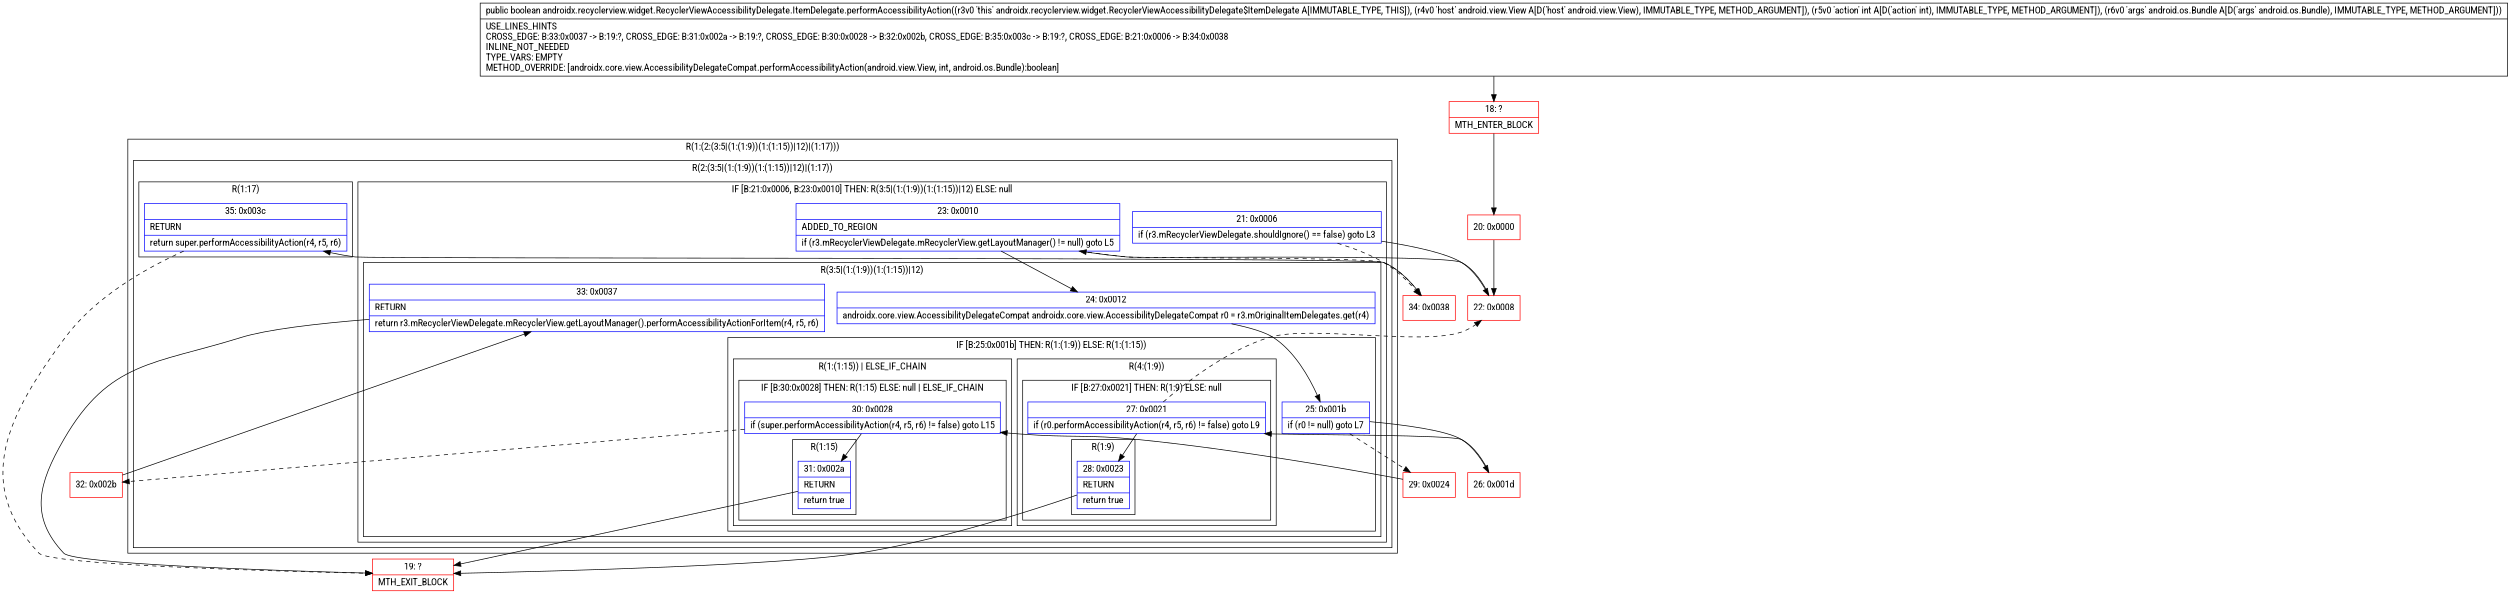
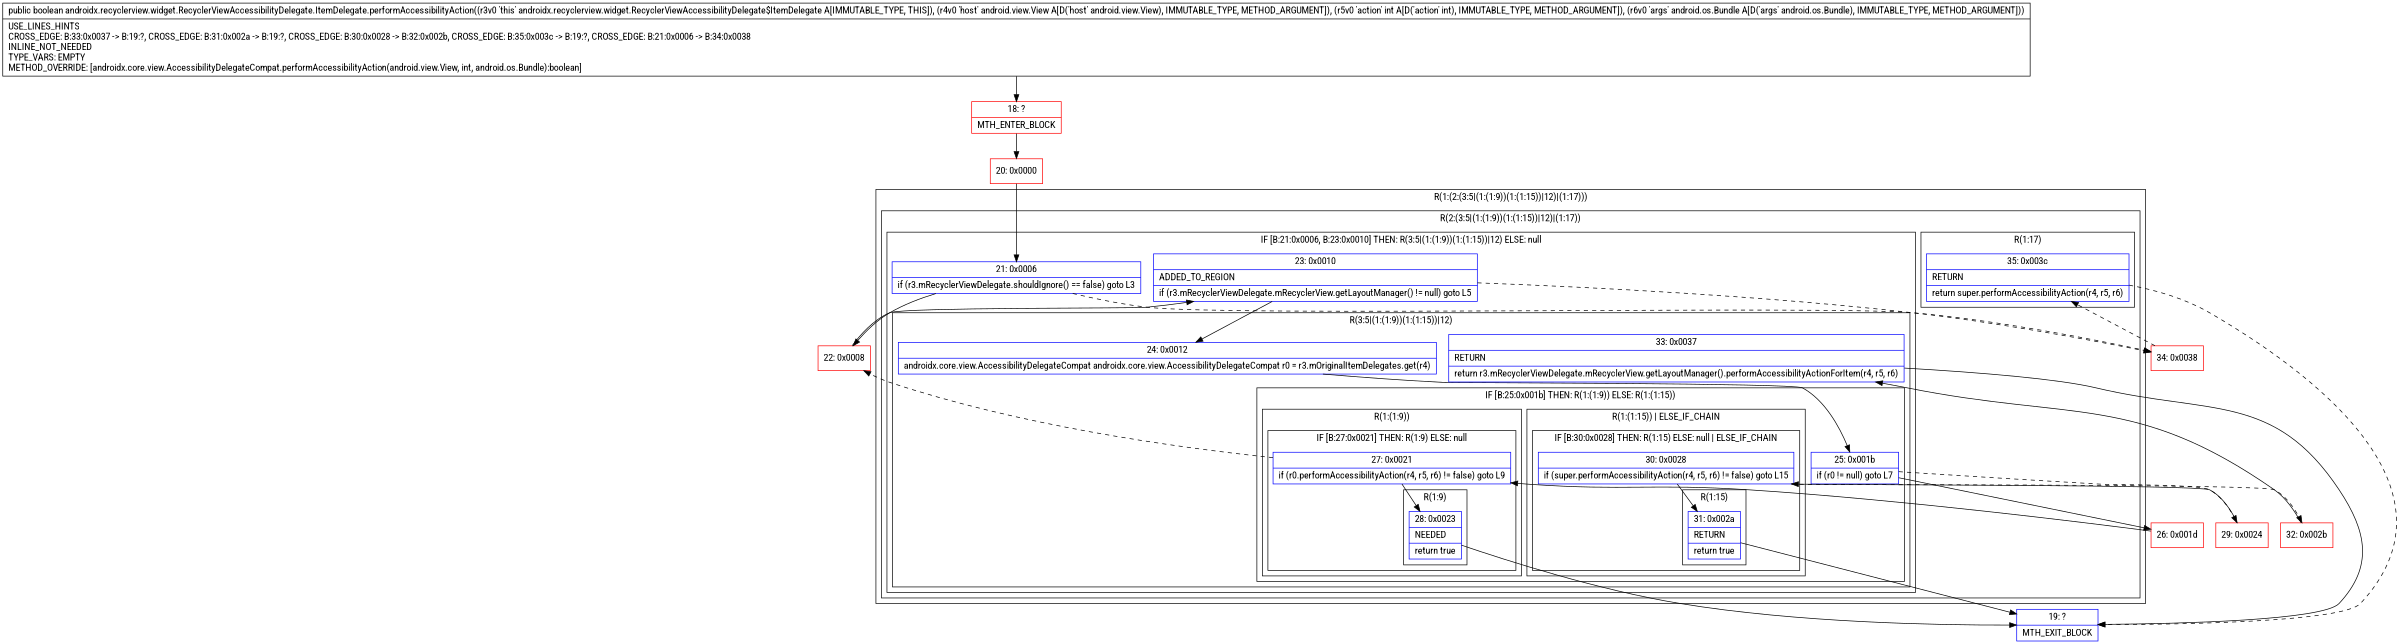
  digraph {
    fontname="Roboto Condensed"
    node [color=blue fontname="Roboto Condensed" shape=record]
    edge [fontname="Roboto Condensed"]
-   n1 [label="{28\:\ 0x0023|RETURN\l|return true\l}"]
+   n1 [label="{28\:\ 0x0023|NEEDED\l|return true\l}"]
    n2 [label="{27\:\ 0x0021|if (r0.performAccessibilityAction(r4, r5, r6) != false) goto L9\l}"]
    n3 [label="{31\:\ 0x002a|RETURN\l|return true\l}"]
    n4 [label="{30\:\ 0x0028|if (super.performAccessibilityAction(r4, r5, r6) != false) goto L15\l}"]
    n5 [label="{25\:\ 0x001b|if (r0 != null) goto L7\l}"]
    n6 [label="{24\:\ 0x0012|androidx.core.view.AccessibilityDelegateCompat androidx.core.view.AccessibilityDelegateCompat r0 = r3.mOriginalItemDelegates.get(r4)\l}"]
    n7 [label="{33\:\ 0x0037|RETURN\l|return r3.mRecyclerViewDelegate.mRecyclerView.getLayoutManager().performAccessibilityActionForItem(r4, r5, r6)\l}"]
    n8 [label="{21\:\ 0x0006|if (r3.mRecyclerViewDelegate.shouldIgnore() == false) goto L3\l}"]
    n9 [label="{23\:\ 0x0010|ADDED_TO_REGION\l|if (r3.mRecyclerViewDelegate.mRecyclerView.getLayoutManager() != null) goto L5\l}"]
    n10 [label="{35\:\ 0x003c|RETURN\l|return super.performAccessibilityAction(r4, r5, r6)\l}"]
-   n11 [color=red label="{19\:\ ?|MTH_EXIT_BLOCK\l}"]
+   n11 [label="{19\:\ ?|MTH_EXIT_BLOCK\l}"]
    n12 [color=red label="{22\:\ 0x0008}"]
    n13 [color=red label="{32\:\ 0x002b}"]
    n14 [color=red label="{26\:\ 0x001d}"]
    n15 [color=red label="{29\:\ 0x0024}"]
    n16 [color=red label="{34\:\ 0x0038}"]
    n17 [color=red label="{18\:\ ?|MTH_ENTER_BLOCK\l}"]
    n18 [color=red label="{20\:\ 0x0000}"]
    n19 [label="{public boolean androidx.recyclerview.widget.RecyclerViewAccessibilityDelegate.ItemDelegate.performAccessibilityAction((r3v0 'this' androidx.recyclerview.widget.RecyclerViewAccessibilityDelegate$ItemDelegate A[IMMUTABLE_TYPE, THIS]), (r4v0 'host' android.view.View A[D('host' android.view.View), IMMUTABLE_TYPE, METHOD_ARGUMENT]), (r5v0 'action' int A[D('action' int), IMMUTABLE_TYPE, METHOD_ARGUMENT]), (r6v0 'args' android.os.Bundle A[D('args' android.os.Bundle), IMMUTABLE_TYPE, METHOD_ARGUMENT]))  | USE_LINES_HINTS\lCROSS_EDGE: B:33:0x0037 \-\> B:19:?, CROSS_EDGE: B:31:0x002a \-\> B:19:?, CROSS_EDGE: B:30:0x0028 \-\> B:32:0x002b, CROSS_EDGE: B:35:0x003c \-\> B:19:?, CROSS_EDGE: B:21:0x0006 \-\> B:34:0x0038\lINLINE_NOT_NEEDED\lTYPE_VARS: EMPTY\lMETHOD_OVERRIDE: [androidx.core.view.AccessibilityDelegateCompat.performAccessibilityAction(android.view.View, int, android.os.Bundle):boolean]\l}" color=""]
    subgraph cluster_1 {
      label="R(1:(2:(3:5|(1:(1:9))(1:(1:15))|12)|(1:17)))"
      subgraph cluster_2 {
        label="R(2:(3:5|(1:(1:9))(1:(1:15))|12)|(1:17))"
        subgraph cluster_3 {
          label="IF [B:21:0x0006, B:23:0x0010] THEN: R(3:5|(1:(1:9))(1:(1:15))|12) ELSE: null"
          n8
          n9
          subgraph cluster_4 {
            label="R(3:5|(1:(1:9))(1:(1:15))|12)"
            n6
            n7
            subgraph cluster_5 {
              label="IF [B:25:0x001b] THEN: R(1:(1:9)) ELSE: R(1:(1:15))"
              n5
              subgraph cluster_6 {
-               label="R(4:(1:9))"
+               label="R(1:(1:9))"
                subgraph cluster_7 {
                  label="IF [B:27:0x0021] THEN: R(1:9) ELSE: null"
                  n2
                  subgraph cluster_8 {
                    label="R(1:9)"
                    n1
                  }
                }
              }
              subgraph cluster_9 {
                label="R(1:(1:15)) | ELSE_IF_CHAIN\l"
                subgraph cluster_10 {
                  label="IF [B:30:0x0028] THEN: R(1:15) ELSE: null | ELSE_IF_CHAIN\l"
                  n4
                  subgraph cluster_11 {
                    label="R(1:15)"
                    n3
                  }
                }
              }
            }
          }
        }
        subgraph cluster_12 {
          label="R(1:17)"
          n10
        }
      }
    }
    n1 -> n11
    n2 -> n1
    n2 -> n12 [style=dashed]
    n3 -> n11
    n4 -> n3
    n4 -> n13 [style=dashed]
    n5 -> n14
    n5 -> n15 [style=dashed]
    n6 -> n5
    n7 -> n11
    n8 -> n12
    n8 -> n16 [style=dashed]
    n9 -> n6
    n9 -> n16 [style=dashed]
    n10 -> n11 [style=dashed]
    n12 -> n9
    n13 -> n7
    n14 -> n2
    n15 -> n4
-   n16 -> n10
+   n16 -> n10 [style=dashed]
    n17 -> n18
-   n18 -> n12
+   n18 -> n8
    n19 -> n17
  }
